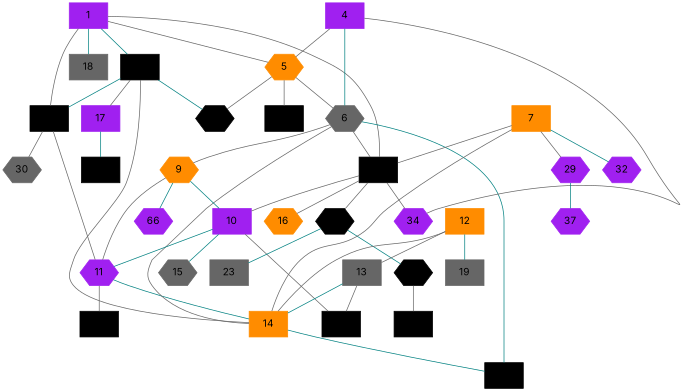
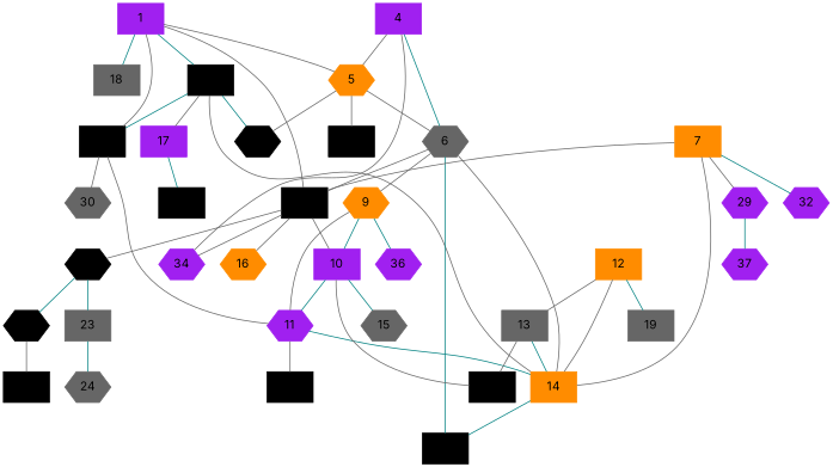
  graph {
    fontname=Inter
    node [color=black fontname=Inter shape=box style=filled]
    edge [color=gray40 fontname=Inter weight=1.0]
    1 [color=purple]
    2
    3
    5 [color=darkorange shape=hexagon]
    8
    18 [color=gray40]
    14 [color=darkorange]
    17 [color=purple]
    26 [shape=hexagon]
    11 [color=purple shape=hexagon]
    30 [color=gray40 shape=hexagon]
    6 [color=gray40 shape=hexagon]
    25
    34 [color=purple shape=hexagon]
    10 [color=purple]
    16 [color=darkorange shape=hexagon]
    22 [shape=hexagon]
    28
    31
    20
    4 [color=purple]
    9 [color=darkorange shape=hexagon]
-   36 [color=purple shape=hexagon label=66]
+   36 [color=purple shape=hexagon]
    7 [color=darkorange]
    29 [color=purple shape=hexagon]
    32 [color=purple shape=hexagon]
    37 [color=purple shape=hexagon]
    15 [color=gray40 shape=hexagon]
    33
    23 [color=gray40]
    27 [shape=hexagon]
    12 [color=darkorange]
    13 [color=gray40]
    19 [color=gray40]
+   24 [color=gray40 shape=hexagon]
    35
    1 -- 2 [color=teal]
    1 -- 3
    1 -- 5
    1 -- 8
    1 -- 18 [color=teal weight=4.0]
    2 -- 3 [color=teal]
    2 -- 14
    2 -- 17
    2 -- 26 [color=teal]
    3 -- 11
    3 -- 30
    5 -- 26
    5 -- 6
    5 -- 25
    8 -- 34
    8 -- 10
    8 -- 16
    8 -- 22
    14 -- 28 [color=teal]
    17 -- 31 [color=teal]
    11 -- 14 [color=teal]
    11 -- 20 [weight=2.0]
    6 -- 8
    6 -- 14
    6 -- 28 [color=teal weight=4.0]
    6 -- 9
    10 -- 11 [color=teal]
    10 -- 15 [color=teal]
    10 -- 33
    22 -- 23 [color=teal weight=2.0]
    22 -- 27 [color=teal]
    4 -- 5
    4 -- 6 [color=teal]
    4 -- 34
    9 -- 11
    9 -- 10 [color=teal]
    9 -- 36 [color=teal]
    7 -- 8 [weight=2.0]
    7 -- 14
    7 -- 29
    7 -- 32 [color=teal]
    29 -- 37 [color=teal]
+   23 -- 24 [color=teal]
    27 -- 35
    12 -- 14
    12 -- 13 [weight=2.0]
    12 -- 19 [color=teal]
    13 -- 14 [color=teal]
    13 -- 33
  }
